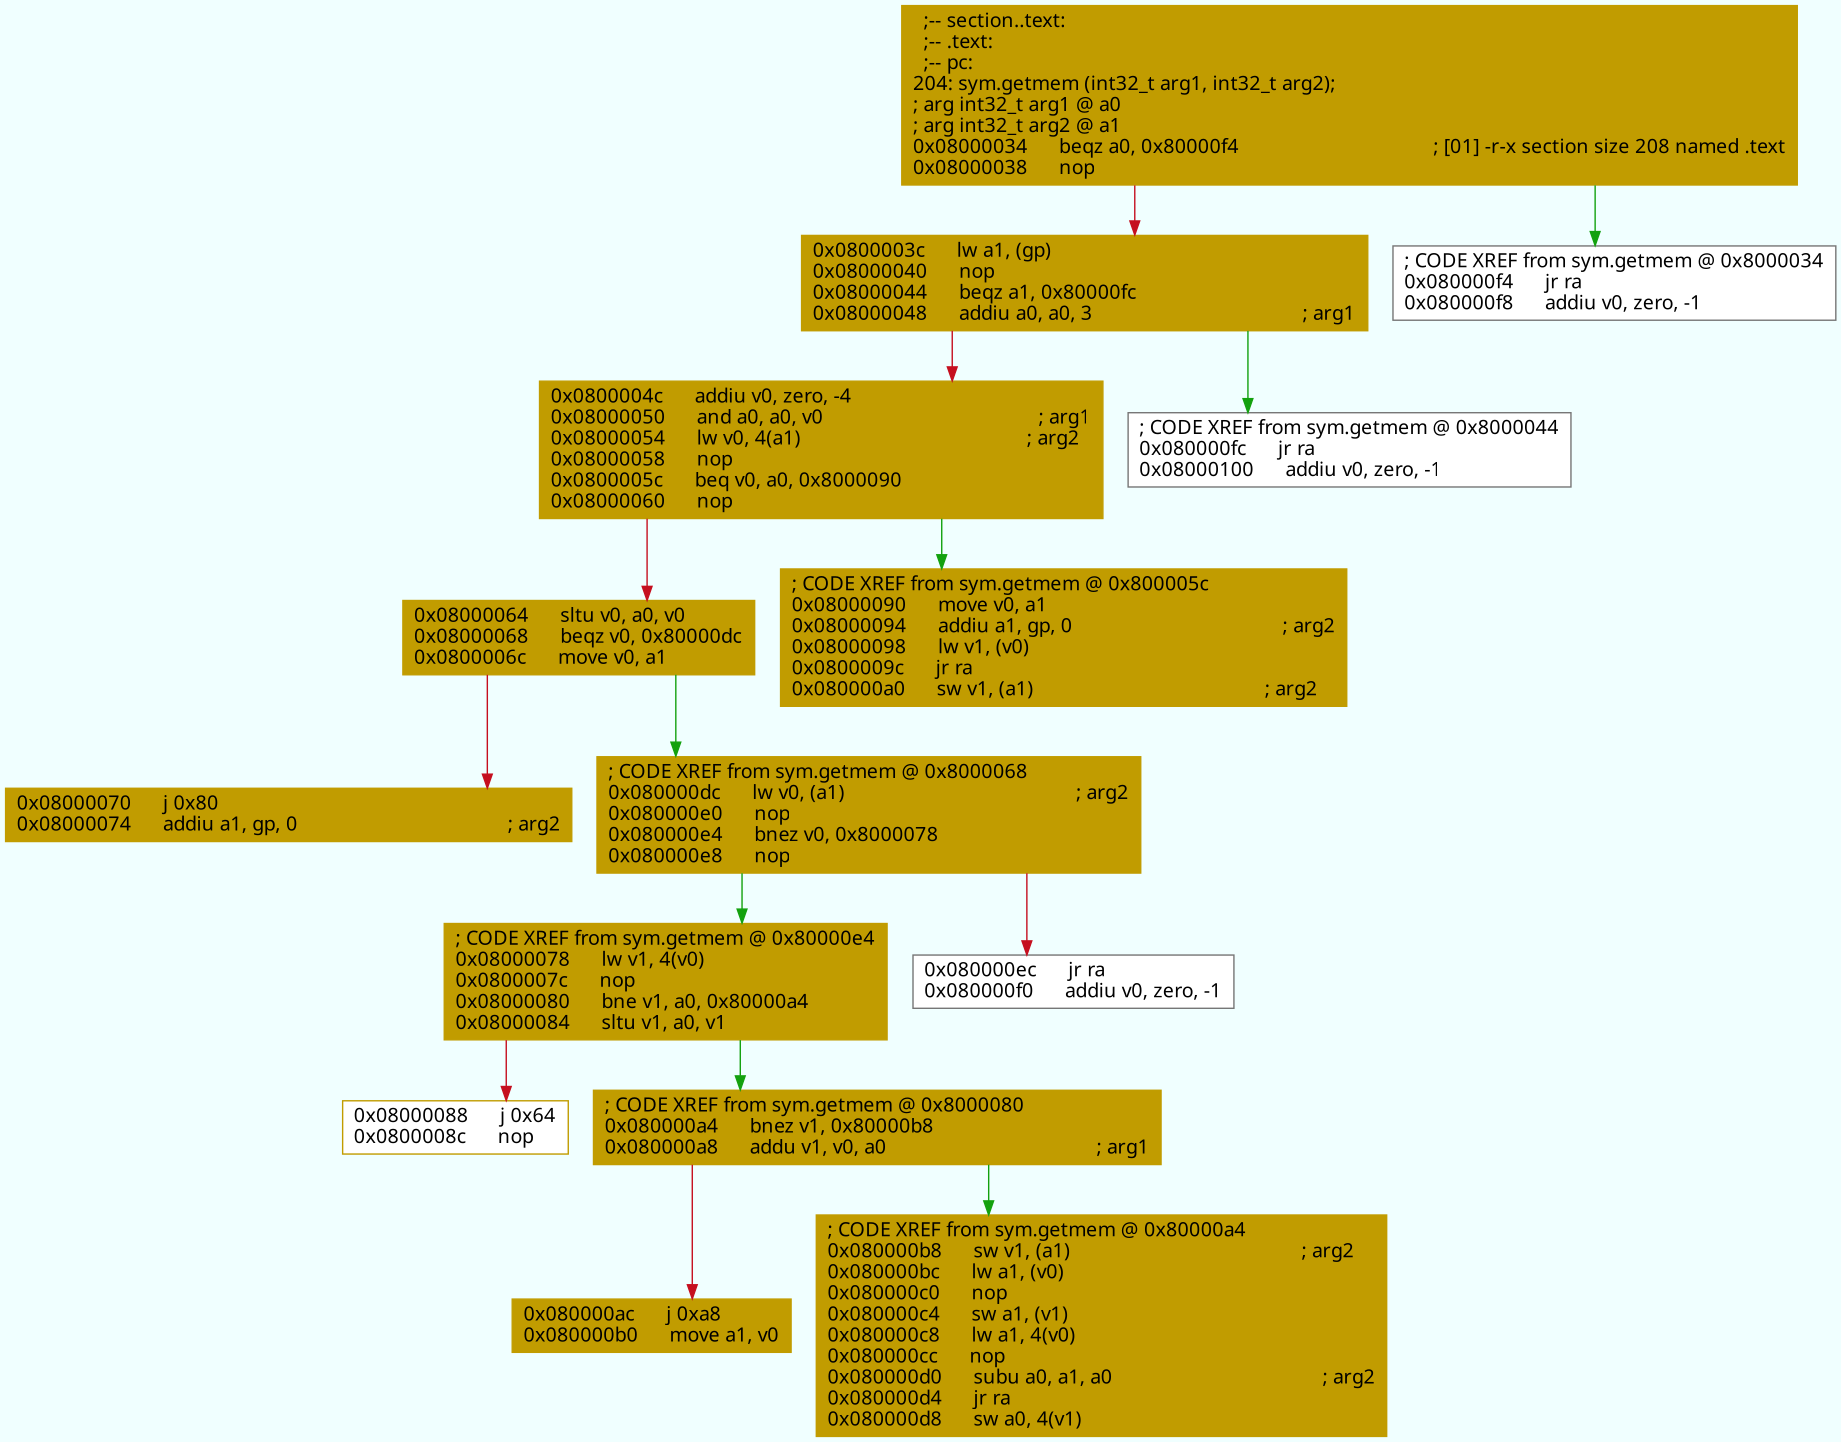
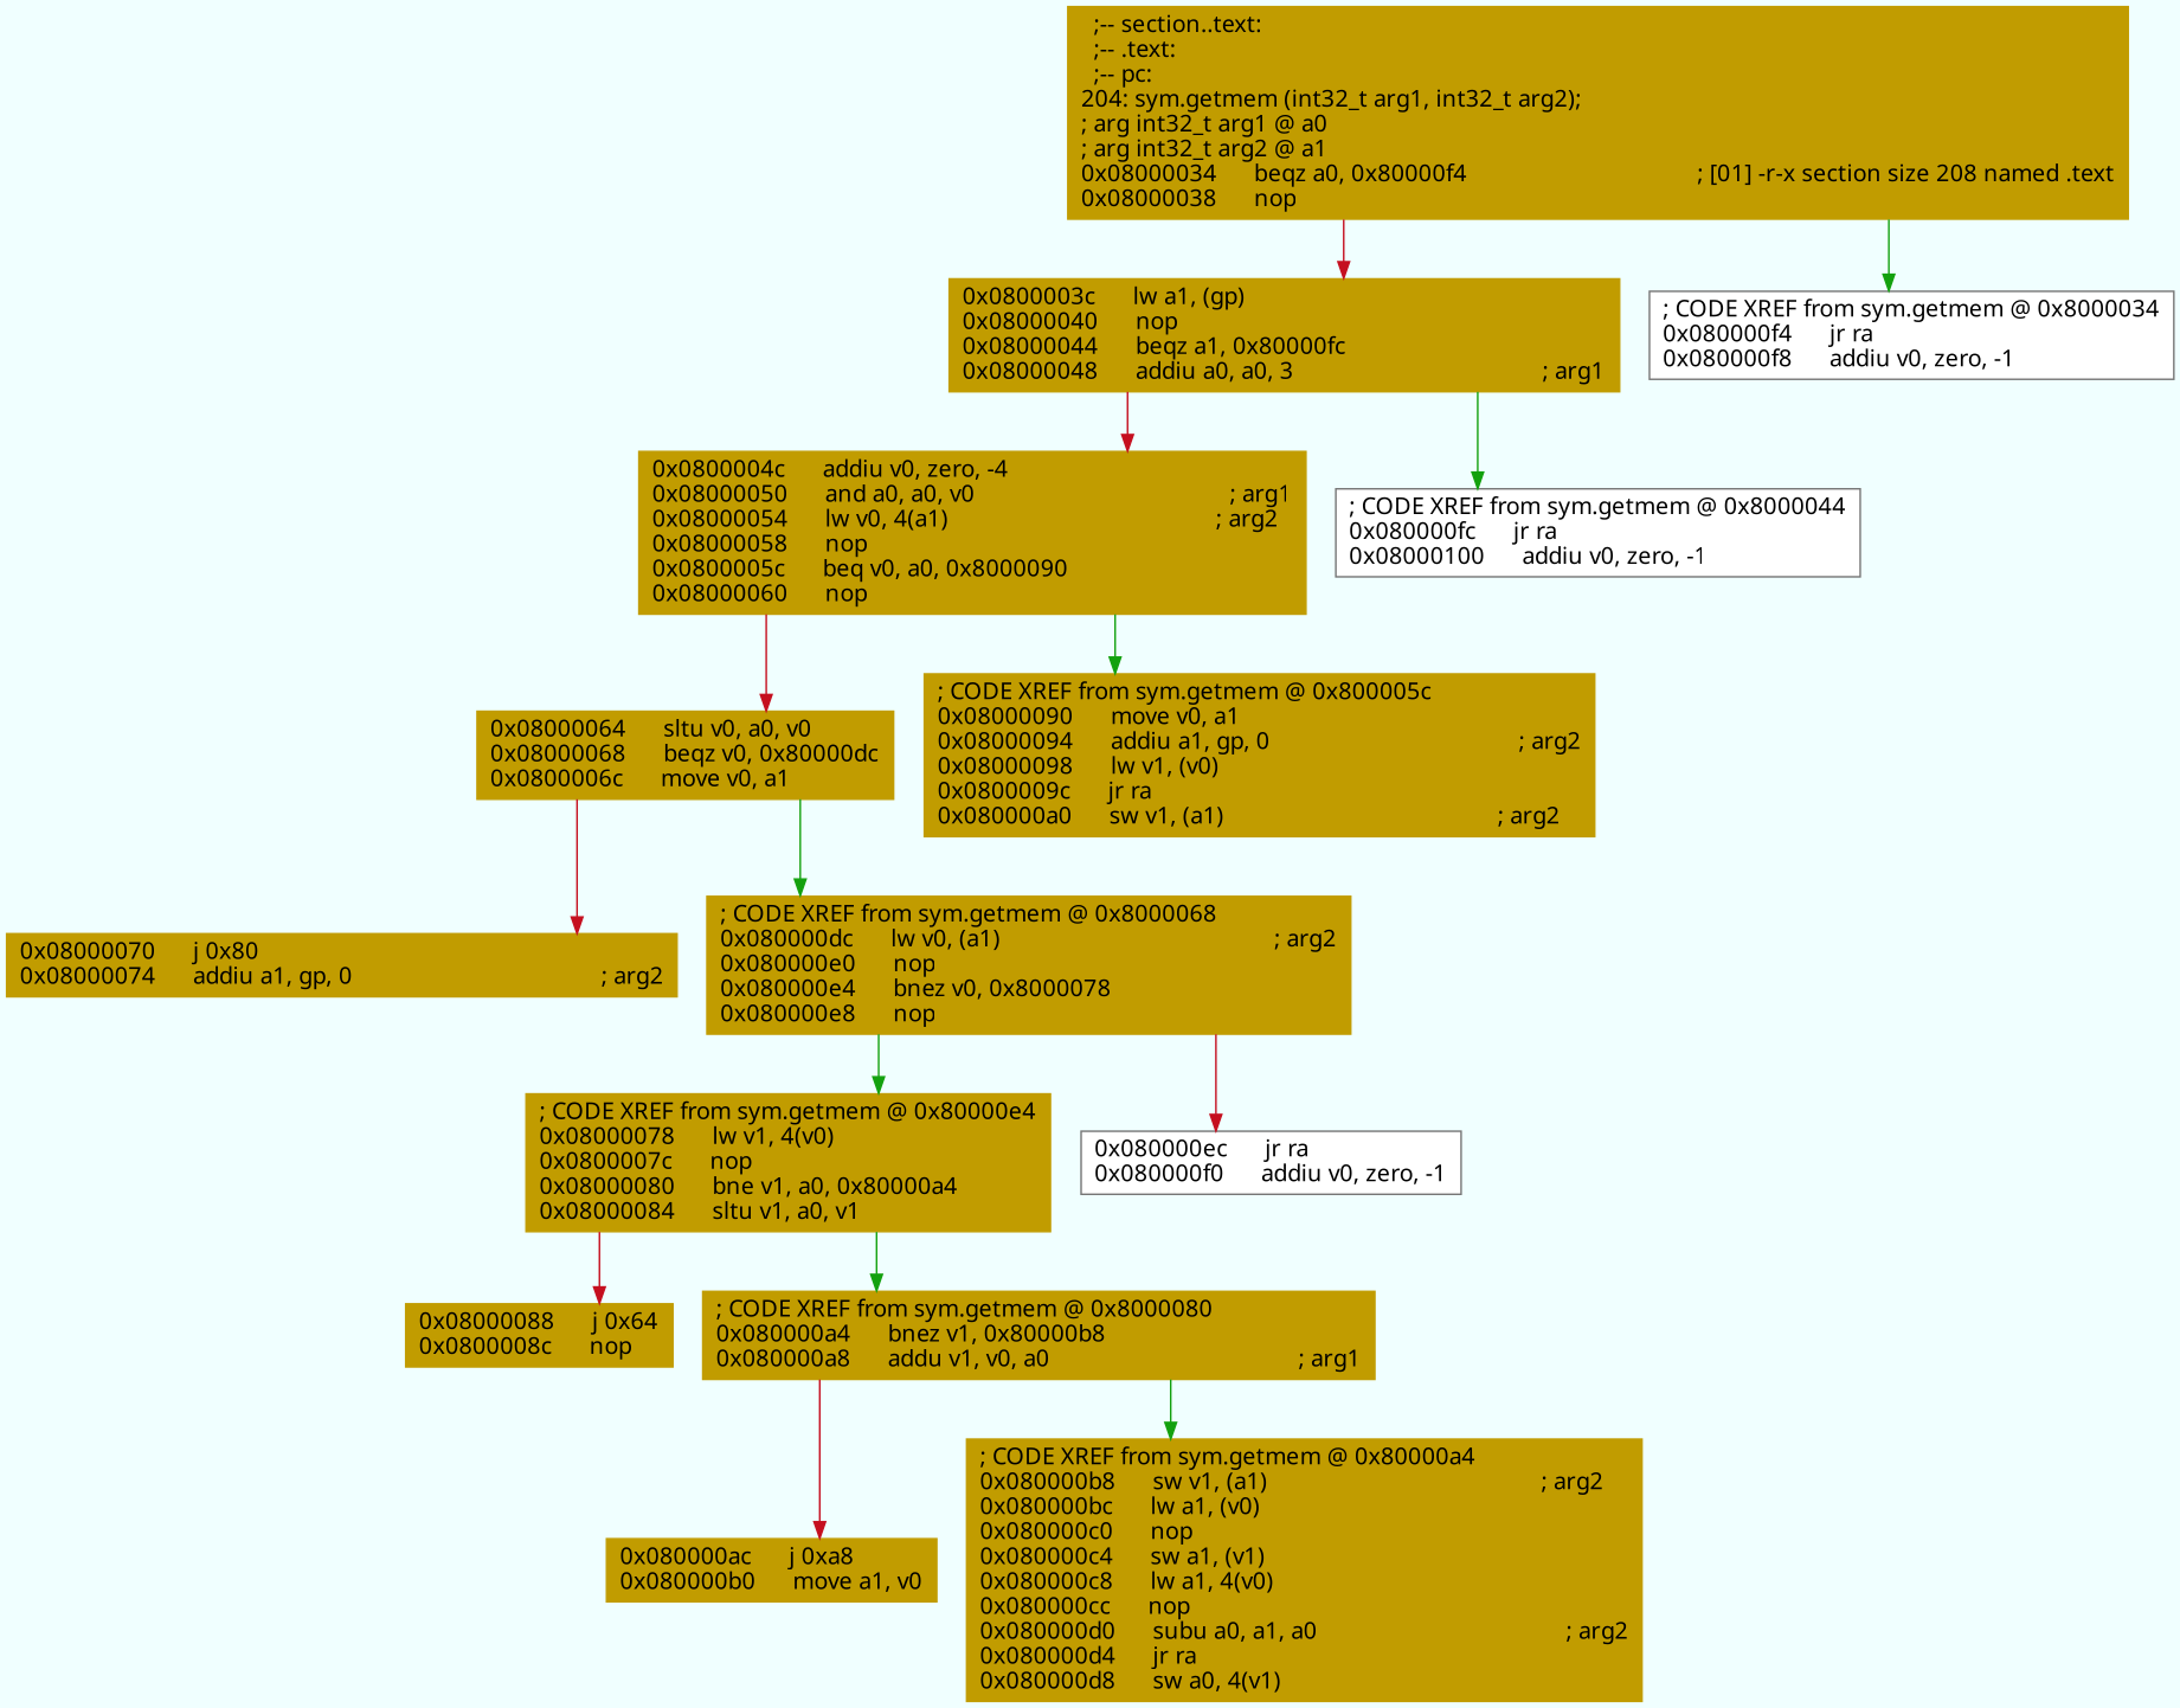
  digraph {
    bgcolor=azure
    fontname="Noto Sans"
    fontsize=8
    splines=ortho
    node [color="#c19c00" fillcolor="#c19c00" fontname="Noto Sans" shape=box style=filled]
    edge [arrowhead=normal color="#c50f1f" fontname="Noto Sans"]
    n1 [label="  ;-- section..text:\l  ;-- .text:\l  ;-- pc:\l204: sym.getmem (int32_t arg1, int32_t arg2);\l; arg int32_t arg1 @ a0\l; arg int32_t arg2 @ a1\l0x08000034      beqz a0, 0x80000f4                                     ; [01] -r-x section size 208 named .text\l0x08000038      nop\l"]
    n2 [label="0x0800003c      lw a1, (gp)\l0x08000040      nop\l0x08000044      beqz a1, 0x80000fc\l0x08000048      addiu a0, a0, 3                                        ; arg1\l"]
    n3 [color="#767676" fillcolor=white label="; CODE XREF from sym.getmem @ 0x8000034\l0x080000f4      jr ra\l0x080000f8      addiu v0, zero, -1\l"]
    n4 [label="0x0800004c      addiu v0, zero, -4\l0x08000050      and a0, a0, v0                                         ; arg1\l0x08000054      lw v0, 4(a1)                                           ; arg2\l0x08000058      nop\l0x0800005c      beq v0, a0, 0x8000090\l0x08000060      nop\l"]
    n5 [color="#767676" fillcolor=white label="; CODE XREF from sym.getmem @ 0x8000044\l0x080000fc      jr ra\l0x08000100      addiu v0, zero, -1\l"]
    n6 [label="0x08000064      sltu v0, a0, v0\l0x08000068      beqz v0, 0x80000dc\l0x0800006c      move v0, a1\l"]
    n7 [label="; CODE XREF from sym.getmem @ 0x800005c\l0x08000090      move v0, a1\l0x08000094      addiu a1, gp, 0                                        ; arg2\l0x08000098      lw v1, (v0)\l0x0800009c      jr ra\l0x080000a0      sw v1, (a1)                                            ; arg2\l"]
    n8 [label="0x08000070      j 0x80\l0x08000074      addiu a1, gp, 0                                        ; arg2\l"]
    n9 [label="; CODE XREF from sym.getmem @ 0x8000068\l0x080000dc      lw v0, (a1)                                            ; arg2\l0x080000e0      nop\l0x080000e4      bnez v0, 0x8000078\l0x080000e8      nop\l"]
    n10 [label="; CODE XREF from sym.getmem @ 0x80000e4\l0x08000078      lw v1, 4(v0)\l0x0800007c      nop\l0x08000080      bne v1, a0, 0x80000a4\l0x08000084      sltu v1, a0, v1\l"]
-   n11 [fillcolor=white label="0x08000088      j 0x64\l0x0800008c      nop\l"]
+   n11 [label="0x08000088      j 0x64\l0x0800008c      nop\l"]
    n12 [label="; CODE XREF from sym.getmem @ 0x8000080\l0x080000a4      bnez v1, 0x80000b8\l0x080000a8      addu v1, v0, a0                                        ; arg1\l"]
    n13 [label="0x080000ac      j 0xa8\l0x080000b0      move a1, v0\l"]
    n14 [label="; CODE XREF from sym.getmem @ 0x80000a4\l0x080000b8      sw v1, (a1)                                            ; arg2\l0x080000bc      lw a1, (v0)\l0x080000c0      nop\l0x080000c4      sw a1, (v1)\l0x080000c8      lw a1, 4(v0)\l0x080000cc      nop\l0x080000d0      subu a0, a1, a0                                        ; arg2\l0x080000d4      jr ra\l0x080000d8      sw a0, 4(v1)\l"]
    n15 [color="#767676" fillcolor=white label="0x080000ec      jr ra\l0x080000f0      addiu v0, zero, -1\l"]
    n1 -> n2
    n1 -> n3 [color="#13a10e"]
    n2 -> n4
    n2 -> n5 [color="#13a10e"]
    n4 -> n6
    n4 -> n7 [color="#13a10e"]
    n6 -> n8
    n6 -> n9 [color="#13a10e"]
    n9 -> n10 [color="#13a10e"]
    n9 -> n15
    n10 -> n11
    n10 -> n12 [color="#13a10e"]
    n12 -> n13
    n12 -> n14 [color="#13a10e"]
  }
